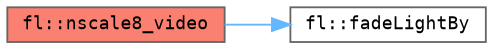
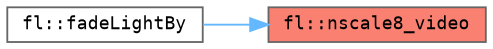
  digraph {
    rankdir=LR
    fontname="DejaVu Sans Mono"
    node [fontname="DejaVu Sans Mono" fontsize=10 shape=box style=filled]
    n1 [color=gray40 fillcolor=white fontcolor=black height=0.2 label="fl::fadeLightBy" width=0.4]
    n2 [color=grey40 fillcolor=salmon height=0.2 label="fl::nscale8_video" width=0.4]
-   n2 -> n1 [color=steelblue1 fontname="DejaVu Sans Mono" fontsize=10 labelfontname=Helvetica labelfontsize=10 style=solid]
+   n1 -> n2 [color=steelblue1 fontname="DejaVu Sans Mono" fontsize=10 labelfontname=Helvetica labelfontsize=10 style=solid]
  }
